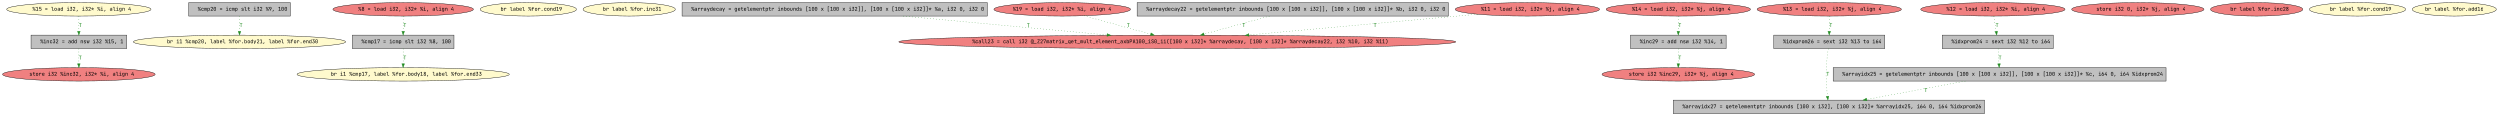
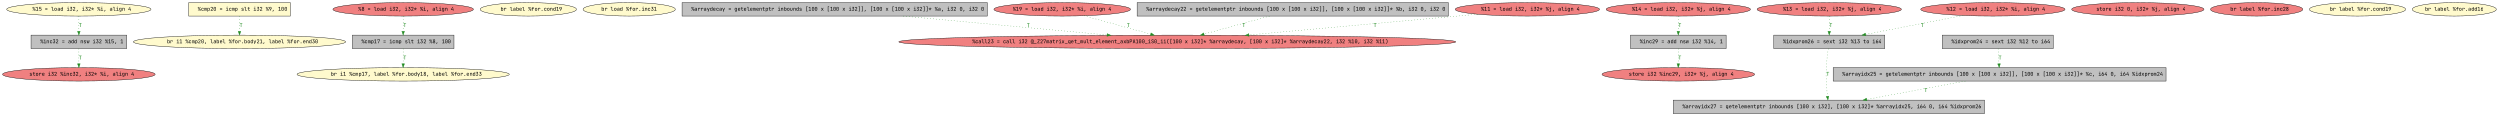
  digraph {
    fontname="JetBrains Mono"
    node [fillcolor=lightcoral fontname="JetBrains Mono" shape=ellipse style=filled]
    edge [color=forestgreen fontcolor=forestgreen fontname="JetBrains Mono" style=dotted]
    n1 [label="  store i32 %inc32, i32* %i, align 4"]
-   n2 [fillcolor=grey label="  %cmp20 = icmp slt i32 %9, 100" shape=rectangle]
+   n2 [fillcolor=lemonchiffon label="  %cmp20 = icmp slt i32 %9, 100" shape=rectangle]
    n3 [fillcolor=lemonchiffon label="  br i1 %cmp20, label %for.body21, label %for.end30"]
    n4 [fillcolor=lemonchiffon label="  %15 = load i32, i32* %i, align 4"]
    n5 [fillcolor=grey label="  %inc32 = add nsw i32 %15, 1" shape=rectangle]
    n6 [fillcolor=grey label="  %cmp17 = icmp slt i32 %8, 100" shape=rectangle]
    n7 [fillcolor=lemonchiffon label="  br i1 %cmp17, label %for.body18, label %for.end33"]
    n8 [fillcolor=lemonchiffon label="  br label %for.cond19"]
-   n9 [fillcolor=lemonchiffon label="  br label %for.inc31"]
+   n9 [fillcolor=lemonchiffon label="br load %for.inc31"]
    n10 [fillcolor=grey label="  %arraydecay = getelementptr inbounds [100 x [100 x i32]], [100 x [100 x i32]]* %a, i32 0, i32 0" shape=rectangle]
    n11 [label="  %call23 = call i32 @_Z27matrix_get_mult_element_axbPA100_iS0_ii([100 x i32]* %arraydecay, [100 x i32]* %arraydecay22, i32 %10, i32 %11)"]
    n12 [label="%19 = load i32, i32* %i, align 4"]
    n13 [label="  %8 = load i32, i32* %i, align 4"]
    n14 [label="  %14 = load i32, i32* %j, align 4"]
    n15 [fillcolor=grey label="  %inc29 = add nsw i32 %14, 1" shape=rectangle]
    n16 [label="  store i32 %inc29, i32* %j, align 4"]
    n17 [fillcolor=grey label="  %arrayidx27 = getelementptr inbounds [100 x i32], [100 x i32]* %arrayidx25, i64 0, i64 %idxprom26" shape=rectangle]
    n18 [label="  %13 = load i32, i32* %j, align 4"]
    n19 [fillcolor=grey label="  %idxprom26 = sext i32 %13 to i64" shape=rectangle]
    n20 [label="  store i32 0, i32* %j, align 4"]
    n21 [fillcolor=grey label="  %arraydecay22 = getelementptr inbounds [100 x [100 x i32]], [100 x [100 x i32]]* %b, i32 0, i32 0" shape=rectangle]
    n22 [label="  br label %for.inc28"]
    n23 [label="  %11 = load i32, i32* %j, align 4"]
    n24 [fillcolor=grey label="  %arrayidx25 = getelementptr inbounds [100 x [100 x i32]], [100 x [100 x i32]]* %c, i64 0, i64 %idxprom24" shape=rectangle]
    n25 [fillcolor=grey label="  %idxprom24 = sext i32 %12 to i64" shape=rectangle]
    n26 [fillcolor=lemonchiffon label="  br label %for.cond19"]
    n27 [fillcolor=lemonchiffon label="br label %for.add16"]
    n28 [label="  %12 = load i32, i32* %i, align 4"]
    n2 -> n3 [label=T]
    n4 -> n5 [label=T]
    n5 -> n1 [label=T]
    n6 -> n7 [label=T]
    n10 -> n11 [label=T]
    n12 -> n11 [label=T]
    n13 -> n6 [label=T]
    n14 -> n15 [label=T]
    n15 -> n16 [label=T]
    n18 -> n19 [label=T]
    n19 -> n17 [label=T]
    n21 -> n11 [label=T]
    n23 -> n11 [label=T]
    n24 -> n17 [label=T]
    n25 -> n24 [label=T]
-   n28 -> n25 [label=T]
+   n28 -> n19 [label=T]
  }
